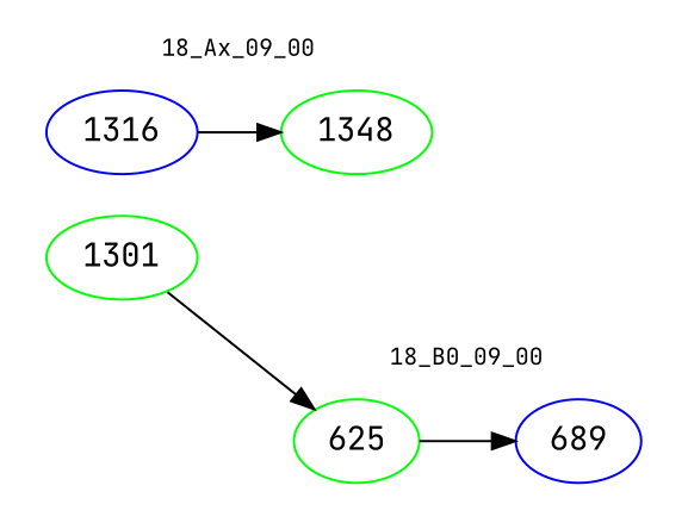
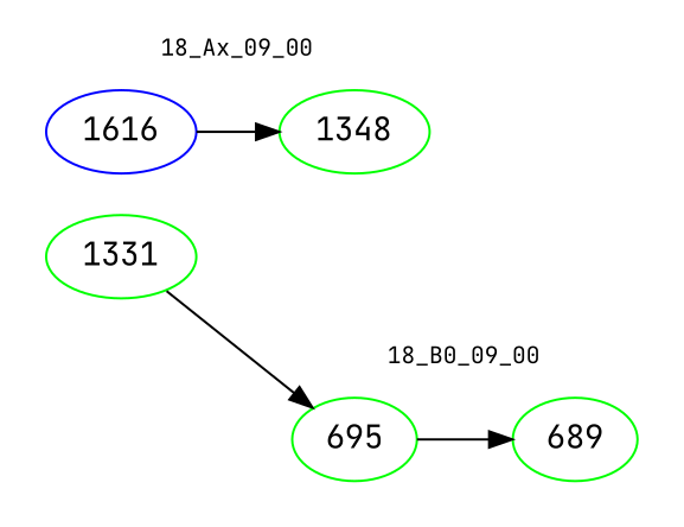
  digraph {
    fontname="JetBrains Mono"
    rankdir=LR
    node [color=green fontname="JetBrains Mono"]
    edge [color=black fontname="JetBrains Mono"]
-   n1 [label=1301]
-   n2 [color=blue label=1316]
+   n1 [label=1331]
+   n2 [color=blue label=1616]
    n3 [label=1348]
-   n4 [label=625]
-   n5 [color=blue label=689]
+   n4 [label=695]
+   n5 [label=689]
    subgraph cluster_1 {
      color=white
      fontsize=10
      label="18_Ax_09_00"
      n1
      n2
      n3
    }
    subgraph cluster_2 {
      color=white
      fontsize=10
      label="18_B0_09_00"
      n4
      n5
    }
    n1 -> n4
    n2 -> n3
    n4 -> n5
  }
